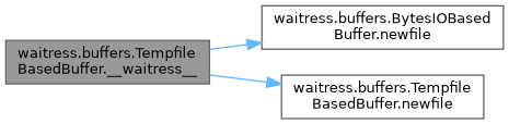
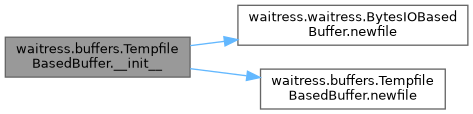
  digraph {
    rankdir=LR
    node [color=grey40 fillcolor=white fontname=Helvetica fontsize=10 shape=box style=filled]
    edge [color=steelblue1 fontname=Helvetica fontsize=10 labelfontname=Helvetica labelfontsize=10 style=solid]
-   n1 [color=gray40 fillcolor=grey60 fontcolor=black height=0.2 label="waitress.buffers.Tempfile\lBasedBuffer.__waitress__" width=0.4]
-   n2 [height=0.2 label="waitress.buffers.BytesIOBased\lBuffer.newfile" width=0.4]
+   n1 [color=gray40 fillcolor=grey60 fontcolor=black height=0.2 label="waitress.buffers.Tempfile\lBasedBuffer.__init__" width=0.4]
+   n2 [height=0.2 label="waitress.waitress.BytesIOBased\lBuffer.newfile" width=0.4]
    n3 [height=0.2 label="waitress.buffers.Tempfile\lBasedBuffer.newfile" width=0.4]
    n1 -> n2
    n1 -> n3
  }
